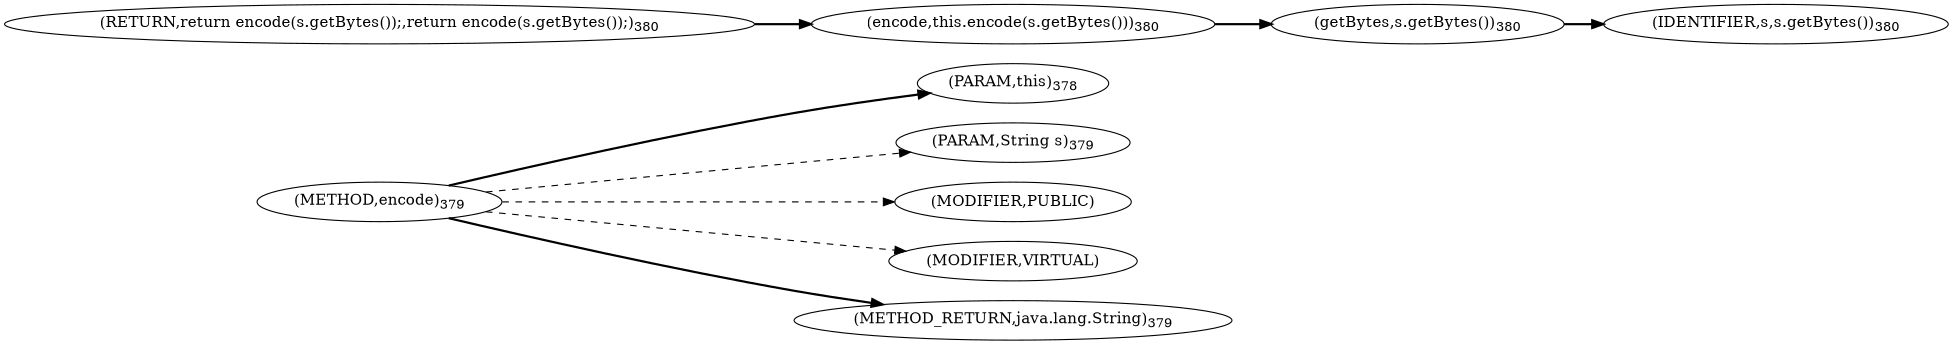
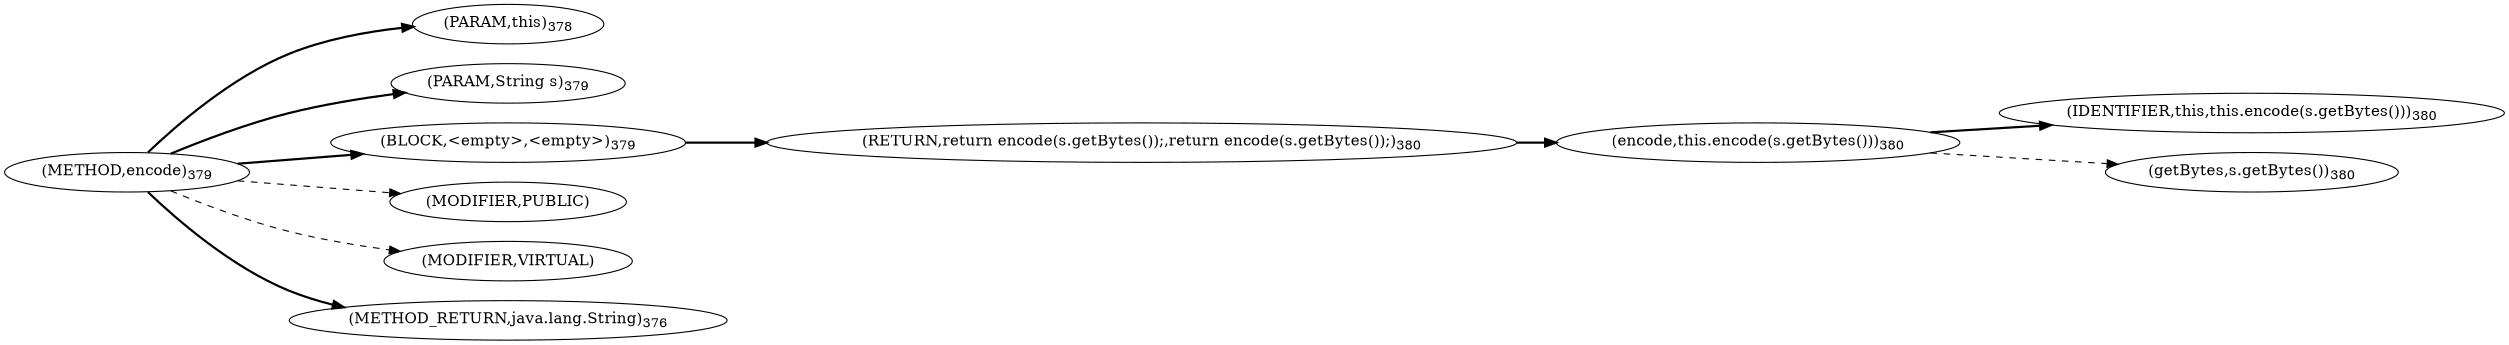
  digraph {
    rankdir=LR
    edge [style=bold]
    n1 [label=<(METHOD,encode)<SUB>379</SUB>>]
    n2 [label=<(PARAM,this)<SUB>378</SUB>>]
    n3 [label=<(PARAM,String s)<SUB>379</SUB>>]
+   n4 [label=<(BLOCK,&lt;empty&gt;,&lt;empty&gt;)<SUB>379</SUB>>]
    n5 [label=<(MODIFIER,PUBLIC)>]
    n6 [label=<(MODIFIER,VIRTUAL)>]
-   n7 [label=<(METHOD_RETURN,java.lang.String)<SUB>379</SUB>>]
+   n7 [label=<(METHOD_RETURN,java.lang.String)<SUB>376</SUB>>]
    n8 [label=<(RETURN,return encode(s.getBytes());,return encode(s.getBytes());)<SUB>380</SUB>>]
    n9 [label=<(encode,this.encode(s.getBytes()))<SUB>380</SUB>>]
+   n10 [label=<(IDENTIFIER,this,this.encode(s.getBytes()))<SUB>380</SUB>>]
    n11 [label=<(getBytes,s.getBytes())<SUB>380</SUB>>]
-   n12 [label=<(IDENTIFIER,s,s.getBytes())<SUB>380</SUB>>]
    n1 -> n2
-   n1 -> n3 [style=dashed]
+   n1 -> n3
+   n1 -> n4
    n1 -> n5 [style=dashed]
    n1 -> n6 [style=dashed]
    n1 -> n7
+   n4 -> n8
    n8 -> n9
-   n9 -> n11
-   n11 -> n12
+   n9 -> n10
+   n9 -> n11 [style=dashed]
  }
